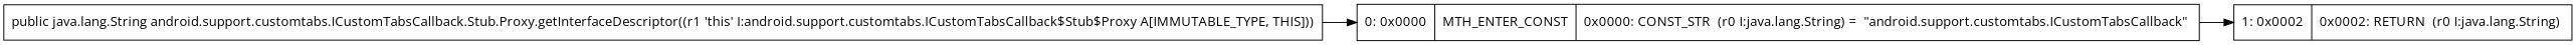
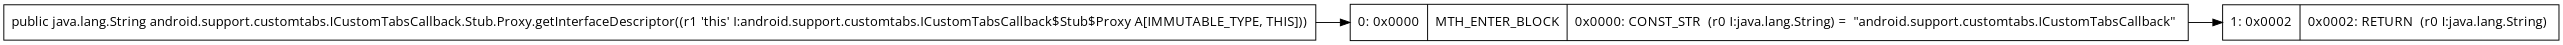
  digraph {
    rankdir=LR
    fontname="Open Sans"
    node [shape=record fontname="Open Sans"]
    edge [fontname="Open Sans"]
-   n1 [label="{0\:\ 0x0000|MTH_ENTER_CONST\l|0x0000: CONST_STR  (r0 I:java.lang.String) =  \"android.support.customtabs.ICustomTabsCallback\" \l}"]
+   n1 [label="{0\:\ 0x0000|MTH_ENTER_BLOCK\l|0x0000: CONST_STR  (r0 I:java.lang.String) =  \"android.support.customtabs.ICustomTabsCallback\" \l}"]
    n2 [label="{1\:\ 0x0002|0x0002: RETURN  (r0 I:java.lang.String) \l}"]
    n3 [label="{public java.lang.String android.support.customtabs.ICustomTabsCallback.Stub.Proxy.getInterfaceDescriptor((r1 'this' I:android.support.customtabs.ICustomTabsCallback$Stub$Proxy A[IMMUTABLE_TYPE, THIS])) }"]
    n1 -> n2
    n3 -> n1
  }
